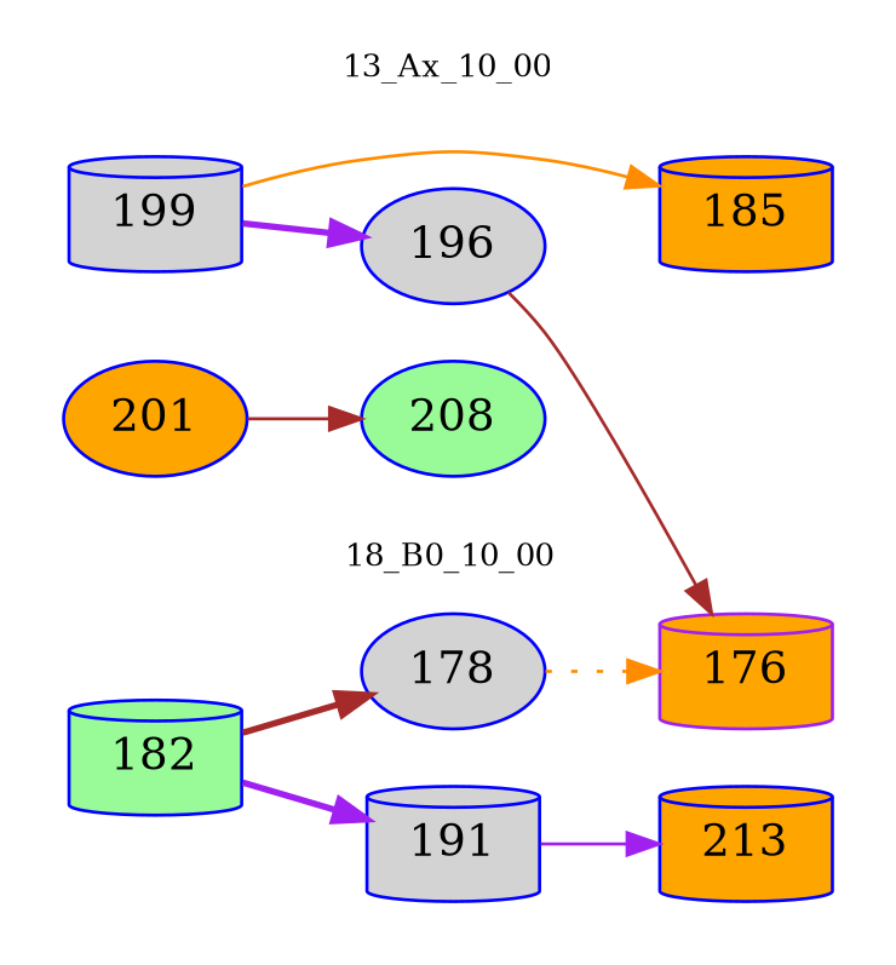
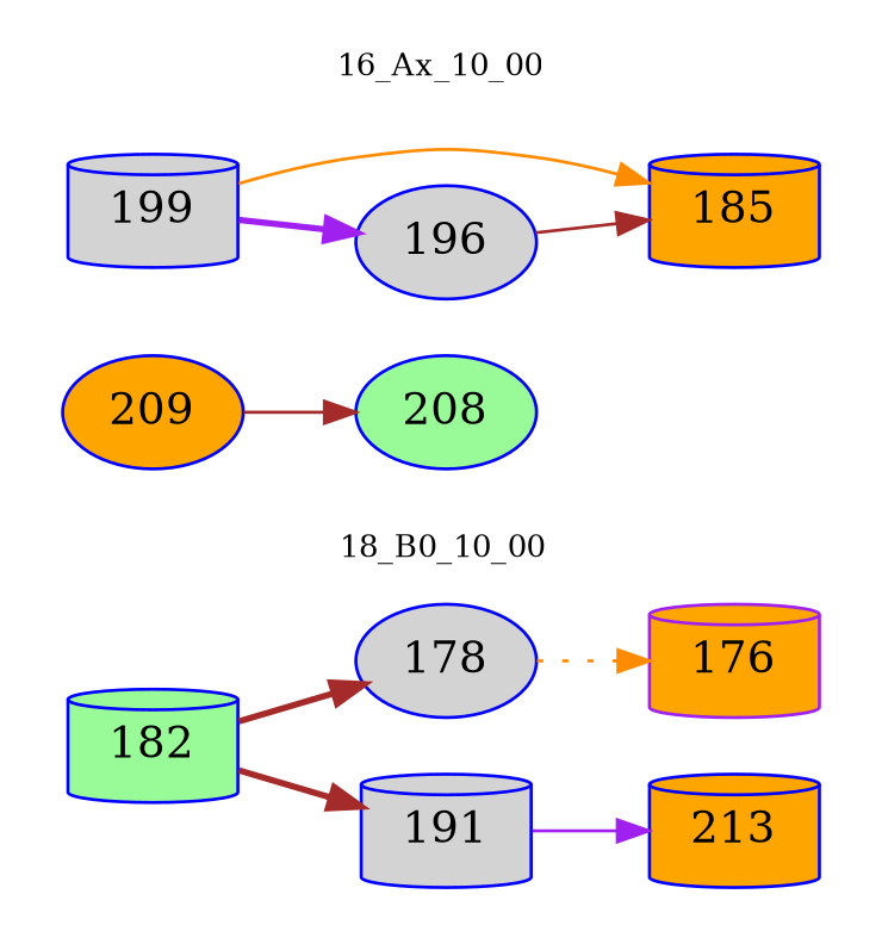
  digraph {
    rankdir=LR
    node [color=blue fillcolor=lightgrey shape=cylinder style=filled]
    edge [color=purple style=solid]
    n1 [label=199]
    n2 [label=196 shape=ellipse]
-   n3 [fillcolor=orange label=201 shape=ellipse]
+   n3 [fillcolor=orange label=209 shape=ellipse]
    n4 [fillcolor=orange label=185]
    n5 [fillcolor=palegreen label=208 shape=ellipse]
    n6 [fillcolor=palegreen label=182]
    n7 [label=178 shape=ellipse]
    n8 [label=191]
    n9 [color=purple fillcolor=orange label=176]
    n10 [fillcolor=orange label=213]
    subgraph cluster_1 {
      color=white
      fontsize=10
-     label="13_Ax_10_00"
+     label="16_Ax_10_00"
      n1
      n2
      n3
      n4
      n5
    }
    subgraph cluster_2 {
      color=white
      fontsize=10
      label="18_B0_10_00"
      n6
      n7
      n8
      n9
      n10
    }
    n1 -> n2 [style=bold]
    n1 -> n4 [color=darkorange]
-   n2 -> n9 [color=brown]
+   n2 -> n4 [color=brown]
    n3 -> n5 [color=brown]
    n6 -> n7 [color=brown style=bold]
-   n6 -> n8 [style=bold]
+   n6 -> n8 [color=brown style=bold]
    n7 -> n9 [color=darkorange style=dotted]
    n8 -> n10
  }
